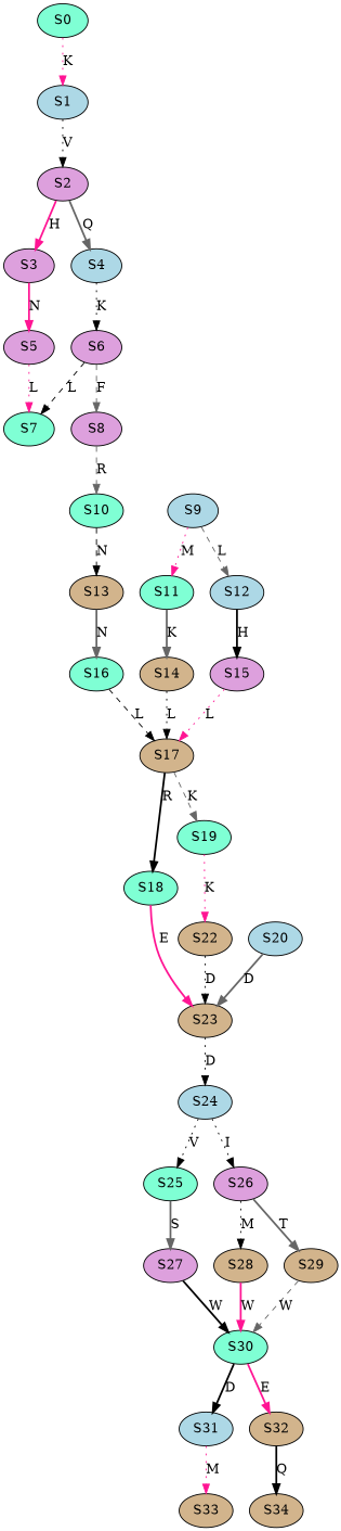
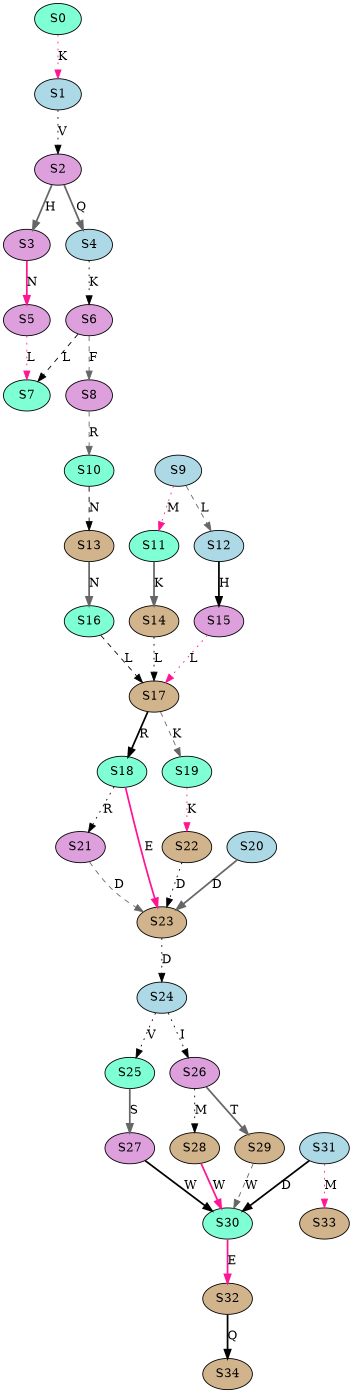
  strict digraph {
    node [fillcolor=tan style=filled]
    edge [color=black style=bold]
    S0 [fillcolor=aquamarine]
    S1 [fillcolor=lightblue]
    S2 [fillcolor=plum]
    S3 [fillcolor=plum]
    S4 [fillcolor=lightblue]
    S5 [fillcolor=plum]
    S6 [fillcolor=plum]
    S7 [fillcolor=aquamarine]
    S8 [fillcolor=plum]
    S10 [fillcolor=aquamarine]
    S9 [fillcolor=lightblue]
    S11 [fillcolor=aquamarine]
    S12 [fillcolor=lightblue]
    S13
    S14
    S15 [fillcolor=plum]
    S16 [fillcolor=aquamarine]
    S17
    S18 [fillcolor=aquamarine]
    S19 [fillcolor=aquamarine]
+   S21 [fillcolor=plum]
    S23
    S22
    S20 [fillcolor=lightblue]
    S24 [fillcolor=lightblue]
    S25 [fillcolor=aquamarine]
    S26 [fillcolor=plum]
    S27 [fillcolor=plum]
    S28
    S29
    S30 [fillcolor=aquamarine]
    S31 [fillcolor=lightblue]
    S32
    S33
    S34
    S0 -> S1 [color=deeppink label=K style=dotted]
    S1 -> S2 [label=V style=dotted]
-   S2 -> S3 [color=deeppink label=H]
+   S2 -> S3 [color=gray40 label=H]
    S2 -> S4 [color=gray40 label=Q]
    S3 -> S5 [color=deeppink label=N]
    S4 -> S6 [label=K style=dotted]
    S5 -> S7 [color=deeppink label=L style=dotted]
    S6 -> S7 [label=L style=dashed]
    S6 -> S8 [color=gray40 label=F style=dashed]
    S8 -> S10 [color=gray40 label=R style=dashed]
    S10 -> S13 [label=N style=dashed]
    S9 -> S11 [color=deeppink label=M style=dotted]
    S9 -> S12 [color=gray40 label=L style=dashed]
    S11 -> S14 [color=gray40 label=K]
    S12 -> S15 [label=H]
    S13 -> S16 [color=gray40 label=N]
    S14 -> S17 [label=L style=dotted]
    S15 -> S17 [color=deeppink label=L style=dotted]
    S16 -> S17 [label=L style=dashed]
    S17 -> S18 [label=R]
    S17 -> S19 [color=gray40 label=K style=dashed]
+   S18 -> S21 [label=R style=dotted]
    S18 -> S23 [color=deeppink label=E]
    S19 -> S22 [color=deeppink label=K style=dotted]
+   S21 -> S23 [color=gray40 label=D style=dashed]
    S23 -> S24 [label=D style=dotted]
    S22 -> S23 [label=D style=dotted]
    S20 -> S23 [color=gray40 label=D]
    S24 -> S25 [label=V style=dotted]
    S24 -> S26 [label=I style=dotted]
    S25 -> S27 [color=gray40 label=S]
    S26 -> S28 [label=M style=dotted]
    S26 -> S29 [color=gray40 label=T]
    S27 -> S30 [label=W]
    S28 -> S30 [color=deeppink label=W]
    S29 -> S30 [color=gray40 label=W style=dashed]
-   S30 -> S31 [label=D]
+   S31 -> S30 [label=D]
    S30 -> S32 [color=deeppink label=E]
    S31 -> S33 [color=deeppink label=M style=dotted]
    S32 -> S34 [label=Q]
  }
